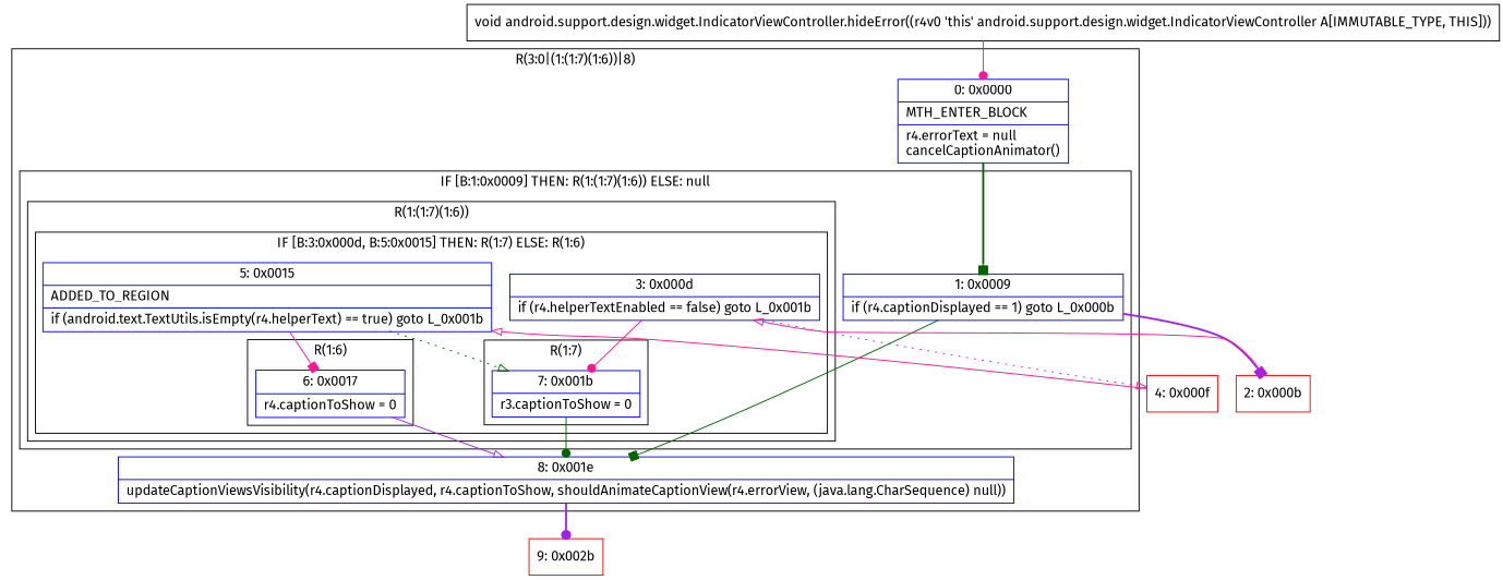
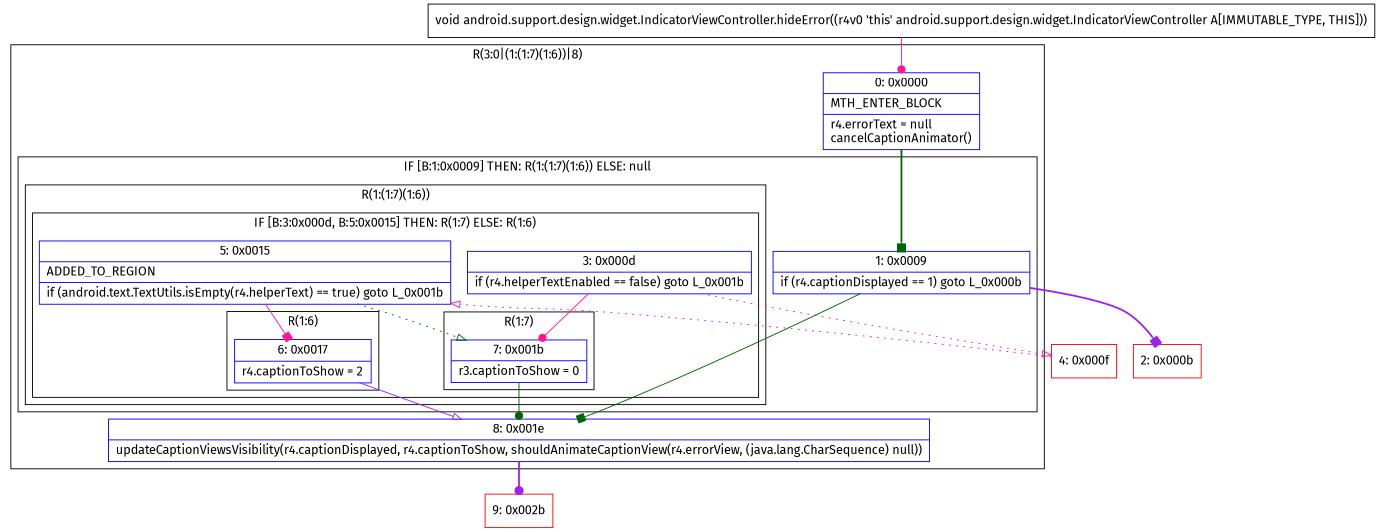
  digraph {
    fontname="Fira Sans"
    node [color=blue fontname="Fira Sans" shape=record]
    edge [arrowhead=onormal color=deeppink fontname="Fira Sans" style=solid]
    n1 [label="{7\:\ 0x001b|r3.captionToShow = 0\l}"]
-   n2 [label="{6\:\ 0x0017|r4.captionToShow = 0\l}"]
+   n2 [label="{6\:\ 0x0017|r4.captionToShow = 2\l}"]
    n3 [label="{3\:\ 0x000d|if (r4.helperTextEnabled == false) goto L_0x001b\l}"]
    n4 [label="{5\:\ 0x0015|ADDED_TO_REGION\l|if (android.text.TextUtils.isEmpty(r4.helperText) == true) goto L_0x001b\l}"]
    n5 [label="{1\:\ 0x0009|if (r4.captionDisplayed == 1) goto L_0x000b\l}"]
    n6 [label="{0\:\ 0x0000|MTH_ENTER_BLOCK\l|r4.errorText = null\lcancelCaptionAnimator()\l}"]
    n7 [label="{8\:\ 0x001e|updateCaptionViewsVisibility(r4.captionDisplayed, r4.captionToShow, shouldAnimateCaptionView(r4.errorView, (java.lang.CharSequence) null))\l}"]
    n8 [color=red label="{4\:\ 0x000f}"]
    n9 [color=red label="{2\:\ 0x000b}"]
    n10 [color=red label="{9\:\ 0x002b}"]
    n11 [label="{void android.support.design.widget.IndicatorViewController.hideError((r4v0 'this' android.support.design.widget.IndicatorViewController A[IMMUTABLE_TYPE, THIS])) }" color=""]
    subgraph cluster_1 {
      label="R(3:0|(1:(1:7)(1:6))|8)"
      n6
      n7
      subgraph cluster_2 {
        label="IF [B:1:0x0009] THEN: R(1:(1:7)(1:6)) ELSE: null"
        n5
        subgraph cluster_3 {
          label="R(1:(1:7)(1:6))"
          subgraph cluster_4 {
            label="IF [B:3:0x000d, B:5:0x0015] THEN: R(1:7) ELSE: R(1:6)"
            n3
            n4
            subgraph cluster_5 {
              label="R(1:7)"
              n1
            }
            subgraph cluster_6 {
              label="R(1:6)"
              n2
            }
          }
        }
      }
    }
    n1 -> n7 [arrowhead=dot color=darkgreen]
    n2 -> n7 [color=purple]
    n3 -> n1 [arrowhead=dot]
    n3 -> n8 [style=dotted]
    n4 -> n1 [color=darkgreen style=dotted]
    n4 -> n2 [arrowhead=box]
    n5 -> n7 [arrowhead=box color=darkgreen]
    n5 -> n9 [arrowhead=box color=purple style=bold]
    n6 -> n5 [arrowhead=box color=darkgreen style=bold]
    n7 -> n10 [arrowhead=dot color=purple style=bold]
-   n8 -> n4
-   n9 -> n3
+   n8 -> n4 [style=dotted]
    n11 -> n6 [arrowhead=dot]
  }
